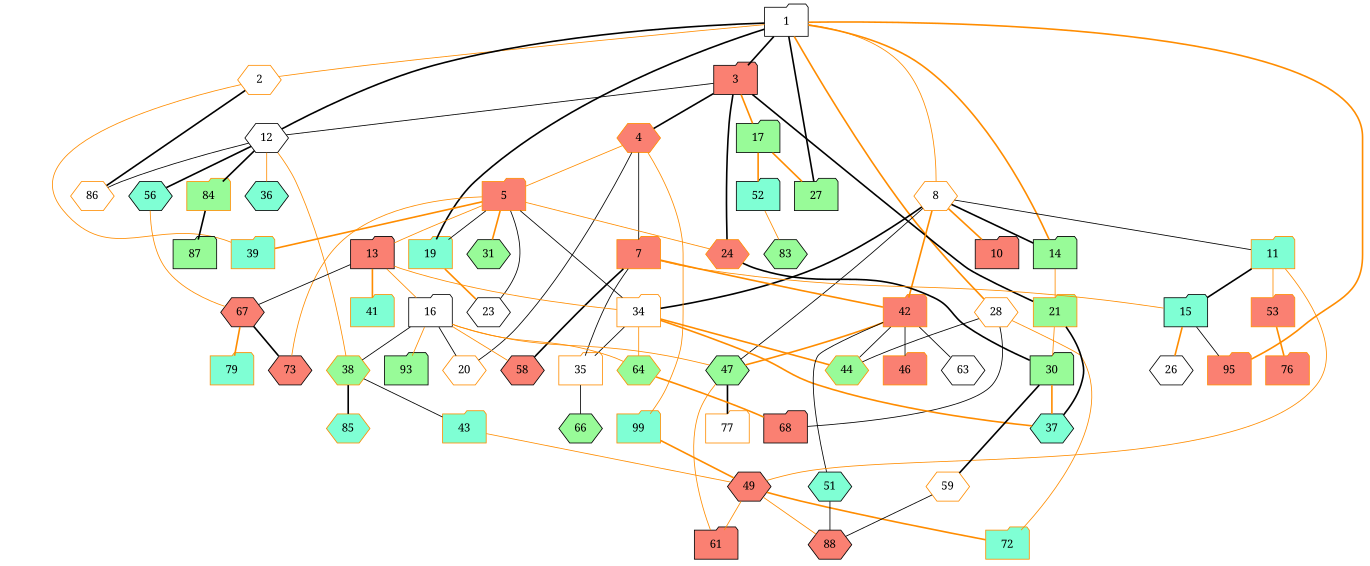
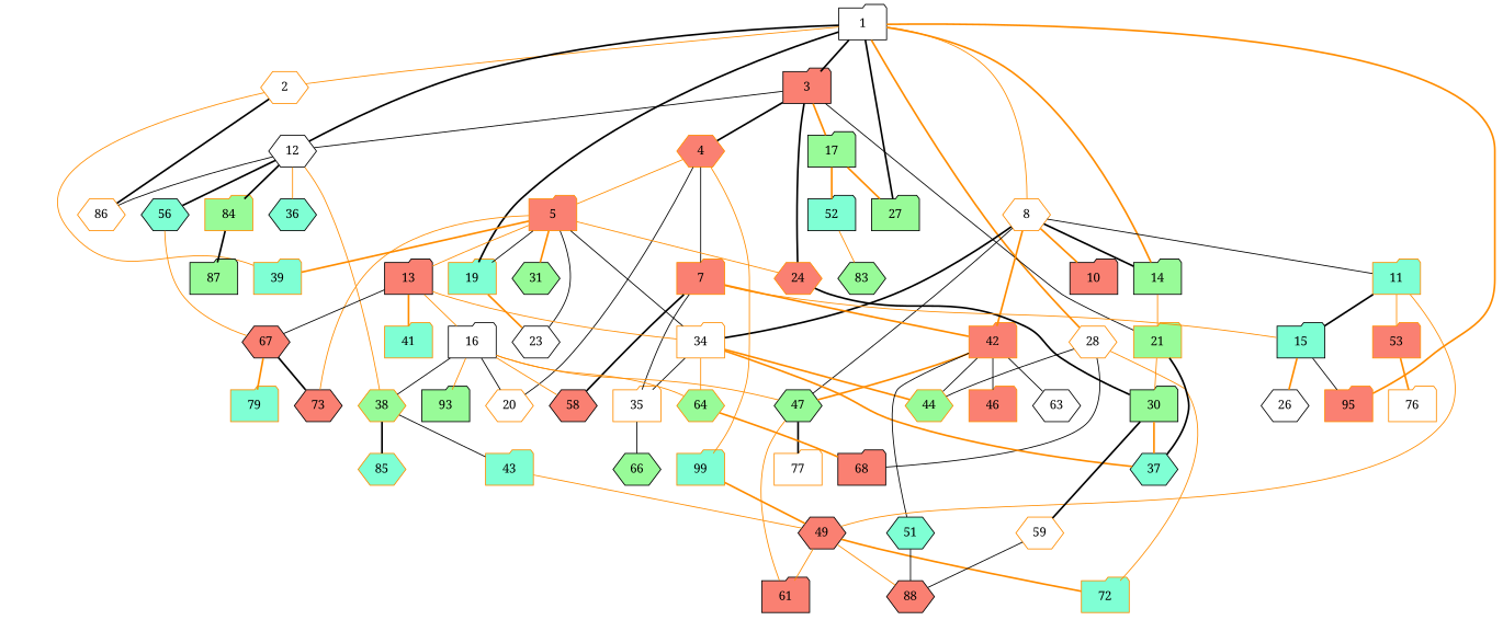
  graph {
    fontname="Noto Serif"
    node [color=black fillcolor=salmon fontname="Noto Serif" shape=folder style=filled]
    edge [color=darkorange fontname="Noto Serif" style=solid]
    1 [fillcolor=white super="+18"]
    2 [color=darkorange fillcolor=white shape=hexagon super="+89"]
    3 [super="+54"]
    8 [color=darkorange fillcolor=white shape=hexagon super="+9"]
    12 [fillcolor=white shape=hexagon super="+32"]
    14 [fillcolor=palegreen super="+45"]
    19 [color=darkorange fillcolor=aquamarine]
    27 [fillcolor=palegreen]
    28 [color=darkorange fillcolor=white shape=hexagon super="+71"]
    95 [color=darkorange]
    39 [color=darkorange fillcolor=aquamarine]
    86 [color=darkorange fillcolor=white shape=hexagon]
    4 [color=darkorange shape=hexagon super="+82"]
    17 [fillcolor=palegreen]
    21 [color=darkorange fillcolor=palegreen super="+25"]
    24 [color=darkorange shape=hexagon super="+91"]
    34 [color=darkorange fillcolor=white super="+78"]
    42 [color=darkorange super="+48"]
    10 [super="+22"]
    11 [color=darkorange fillcolor=aquamarine]
    47 [fillcolor=palegreen shape=hexagon super="+62"]
    36 [fillcolor=aquamarine shape=hexagon]
    38 [color=darkorange fillcolor=palegreen shape=hexagon super="+40"]
    56 [fillcolor=aquamarine shape=hexagon]
    84 [color=darkorange fillcolor=palegreen]
    23 [fillcolor=white shape=hexagon super="+69"]
    44 [color=darkorange fillcolor=palegreen shape=hexagon]
    68
    72 [color=darkorange fillcolor=aquamarine]
    5 [color=darkorange super="+6"]
    7 [color=darkorange super="+33"]
    20 [color=darkorange fillcolor=white shape=hexagon super="+75"]
    n33 [color=darkorange fillcolor=aquamarine label=99 super="+50"]
    52 [fillcolor=aquamarine super="+81"]
    30 [fillcolor=palegreen super="+60"]
    37 [fillcolor=aquamarine shape=hexagon super="+55"]
    13
    31 [fillcolor=palegreen shape=hexagon]
    73 [shape=hexagon]
    15 [fillcolor=aquamarine super="+94"]
    35 [color=darkorange fillcolor=white]
    58 [shape=hexagon]
    49 [shape=hexagon super="+92"]
    16 [fillcolor=white super="+57"]
    41 [color=darkorange fillcolor=aquamarine]
    67 [shape=hexagon super="+80"]
    64 [color=darkorange fillcolor=palegreen shape=hexagon super="+65"]
    26 [fillcolor=white shape=hexagon]
    66 [fillcolor=palegreen shape=hexagon]
    46 [color=darkorange]
    51 [fillcolor=aquamarine shape=hexagon]
    63 [fillcolor=white shape=hexagon]
    53 [color=darkorange super="+74"]
    61 [super="+70"]
    77 [color=darkorange fillcolor=white]
    88 [shape=hexagon super="+90"]
-   76 [color=darkorange]
+   76 [color=darkorange fillcolor=white]
    43 [color=darkorange fillcolor=aquamarine]
    85 [color=darkorange fillcolor=aquamarine shape=hexagon]
    87 [fillcolor=palegreen]
    93 [fillcolor=palegreen]
    79 [color=darkorange fillcolor=aquamarine]
    83 [fillcolor=palegreen shape=hexagon]
    59 [color=darkorange fillcolor=white shape=hexagon]
    1 -- 2 [weight=2]
    1 -- 3 [color=black style=bold]
    1 -- 8
    1 -- 12 [color=black style=bold]
    1 -- 14 [style=bold]
    1 -- 19 [color=black style=bold]
    1 -- 27 [color=black style=bold]
    1 -- 28 [style=bold]
    1 -- 95 [style=bold]
    2 -- 39
    2 -- 86 [color=black style=bold]
    3 -- 12 [color=black]
    3 -- 4 [color=black style=bold]
    3 -- 17 [style=bold]
-   3 -- 21 [color=black style=bold]
+   3 -- 21 [color=black]
    3 -- 24 [color=black style=bold]
    8 -- 14 [color=black style=bold]
    8 -- 34 [color=black style=bold]
    8 -- 42 [style=bold]
    8 -- 10 [style=bold]
    8 -- 11 [color=black]
    8 -- 47 [color=black]
    12 -- 86 [color=black]
    12 -- 36
    12 -- 38
    12 -- 56 [color=black style=bold]
    12 -- 84 [color=black style=bold]
    14 -- 21
    19 -- 23 [style=bold]
    28 -- 44 [color=black]
    28 -- 68 [color=black]
    28 -- 72
    4 -- 5
    4 -- 7 [color=black]
    4 -- 20 [color=black]
    4 -- n33
    17 -- 27 [style=bold]
    17 -- 52 [style=bold]
    21 -- 30
    21 -- 37 [color=black style=bold]
    24 -- 30 [color=black style=bold]
    34 -- 44 [style=bold]
    34 -- 37 [style=bold]
    34 -- 35 [color=black]
    34 -- 64
    42 -- 47 [style=bold weight=2]
    42 -- 44 [color=black]
    42 -- 46 [color=black]
    42 -- 51 [color=black]
    42 -- 63 [color=black]
    11 -- 15 [color=black style=bold]
    11 -- 49
    11 -- 53 [weight=2]
    47 -- 61
    47 -- 77 [color=black style=bold]
    38 -- 43 [color=black]
    38 -- 85 [color=black style=bold]
    56 -- 67
    84 -- 87 [color=black style=bold]
    5 -- 19 [color=black]
    5 -- 39 [style=bold]
    5 -- 24 [weight=2]
    5 -- 34 [color=black]
    5 -- 23 [color=black]
    5 -- 13
    5 -- 31 [style=bold]
    5 -- 73
    7 -- 42 [style=bold]
    7 -- 15
    7 -- 35 [color=black]
    7 -- 58 [color=black style=bold]
    n33 -- 49 [style=bold]
    52 -- 83
    30 -- 37 [style=bold]
    30 -- 59 [color=black style=bold]
    13 -- 34
    13 -- 16
    13 -- 41 [style=bold]
    13 -- 67 [color=black]
    15 -- 95 [color=black]
    15 -- 26 [style=bold]
    35 -- 66 [color=black]
    49 -- 72 [style=bold]
    49 -- 61
    49 -- 88
    16 -- 47
    16 -- 38 [color=black]
    16 -- 20 [color=black]
    16 -- 58
    16 -- 64
    16 -- 93
    67 -- 73 [color=black style=bold]
    67 -- 79 [style=bold]
    64 -- 68 [style=bold]
    51 -- 88 [color=black]
    53 -- 76 [style=bold]
    43 -- 49
    59 -- 88 [color=black]
  }
